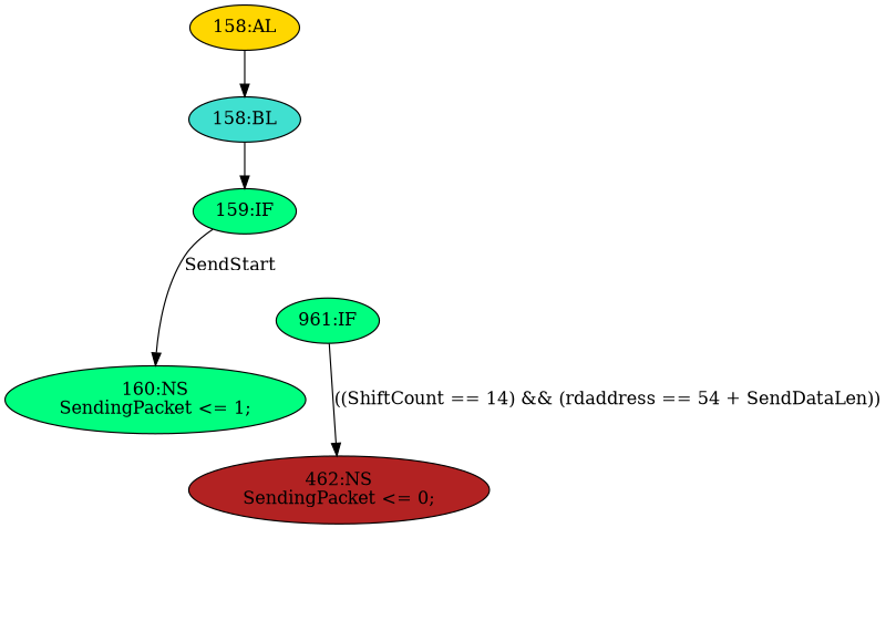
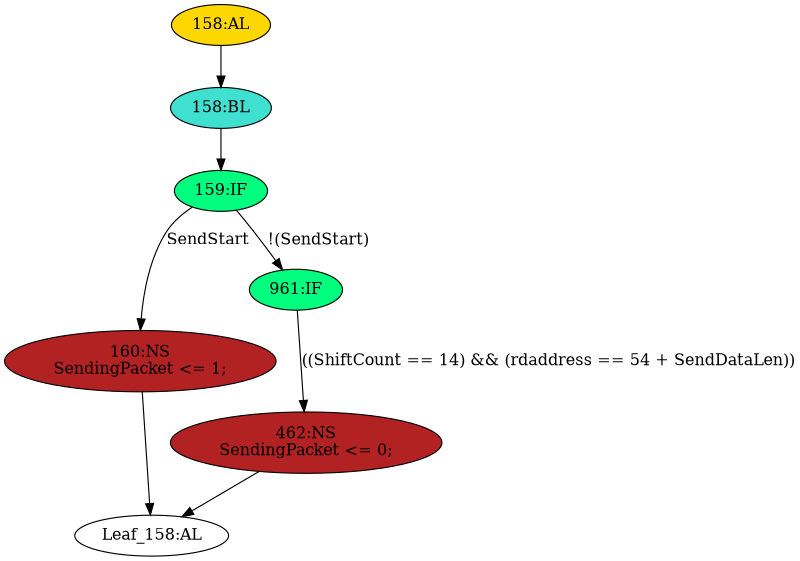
  strict digraph {
    node [fillcolor=springgreen statements="[]" style=filled typ=IfStatement]
    edge [cond="[]" lineno=None]
    n1 [ast="<pyverilog.vparser.ast.Block object at 0x7f9ff6c89bd0>" fillcolor=turquoise label="158:BL" typ=Block]
    n2 [ast="<pyverilog.vparser.ast.IfStatement object at 0x7f9ff6c89c10>" label="159:IF"]
-   n3 [ast="<pyverilog.vparser.ast.NonblockingSubstitution object at 0x7f9ff6c950d0>" label="160:NS\nSendingPacket <= 1;" statements="[<pyverilog.vparser.ast.NonblockingSubstitution object at 0x7f9ff6c950d0>]" typ=NonblockingSubstitution]
+   n3 [ast="<pyverilog.vparser.ast.NonblockingSubstitution object at 0x7f9ff6c950d0>" fillcolor=firebrick label="160:NS\nSendingPacket <= 1;" statements="[<pyverilog.vparser.ast.NonblockingSubstitution object at 0x7f9ff6c950d0>]" typ=NonblockingSubstitution]
    n4 [ast="<pyverilog.vparser.ast.IfStatement object at 0x7f9ff6c89c90>" label="961:IF"]
+   n5 [def_var="['SendingPacket']" label="Leaf_158:AL" fillcolor="" statements="" style="" typ=""]
    n6 [ast="<pyverilog.vparser.ast.NonblockingSubstitution object at 0x7f9ff6c89d10>" fillcolor=firebrick label="462:NS\nSendingPacket <= 0;" statements="[<pyverilog.vparser.ast.NonblockingSubstitution object at 0x7f9ff6c89d10>]" typ=NonblockingSubstitution]
    n7 [ast="<pyverilog.vparser.ast.Always object at 0x7f9ff6c952d0>" clk_sens=True fillcolor=gold label="158:AL" sens="['clk20']" typ=Always use_var="['SendDataLen', 'ShiftCount', 'SendStart', 'rdaddress']"]
    n1 -> n2
    n2 -> n3 [cond="['SendStart']" label=SendStart lineno=159]
+   n2 -> n4 [cond="['SendStart']" label="!(SendStart)" lineno=159]
+   n3 -> n5
    n4 -> n6 [cond="['ShiftCount', 'rdaddress', 'SendDataLen']" label="((ShiftCount == 14) && (rdaddress == 54 + SendDataLen))" lineno=161]
+   n6 -> n5
    n7 -> n1
  }
